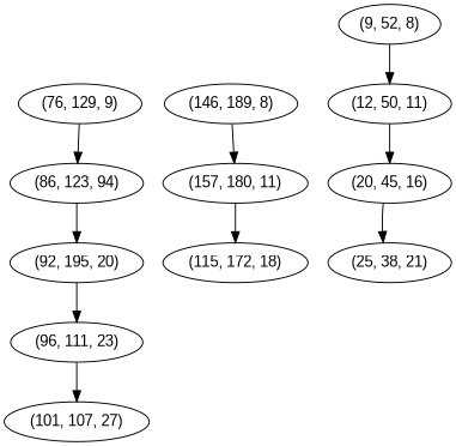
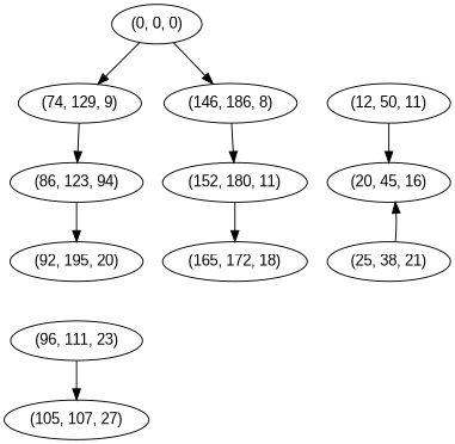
  digraph {
    fontname="Liberation Sans"
    node [fontname="Liberation Sans"]
    edge [fontname="Liberation Sans"]
-   "(76, 129, 9)"
-   "(146, 189, 8)"
+   "(0, 0, 0)"
+   "(76, 129, 9)" [label="(74, 129, 9)"]
+   "(146, 189, 8)" [label="(146, 186, 8)"]
    n4 [label="(12, 50, 11)"]
-   "(9, 52, 8)"
    n6 [label="(86, 123, 94)"]
-   "(157, 180, 11)"
+   "(157, 180, 11)" [label="(152, 180, 11)"]
    n8 [label="(20, 45, 16)"]
    n9 [label="(25, 38, 21)"]
    n10 [label="(92, 195, 20)"]
    "(96, 111, 23)"
-   "(101, 107, 27)"
-   "(165, 172, 18)" [label="(115, 172, 18)"]
+   "(101, 107, 27)" [label="(105, 107, 27)"]
+   "(165, 172, 18)"
+   "(0, 0, 0)" -> "(76, 129, 9)"
+   "(0, 0, 0)" -> "(146, 189, 8)"
    "(76, 129, 9)" -> n6
    "(146, 189, 8)" -> "(157, 180, 11)"
    n4 -> n8
-   "(9, 52, 8)" -> n4
    n6 -> n10
    "(157, 180, 11)" -> "(165, 172, 18)"
-   n8 -> n9
-   n10 -> "(96, 111, 23)"
+   n9 -> n8
    "(96, 111, 23)" -> "(101, 107, 27)"
  }
